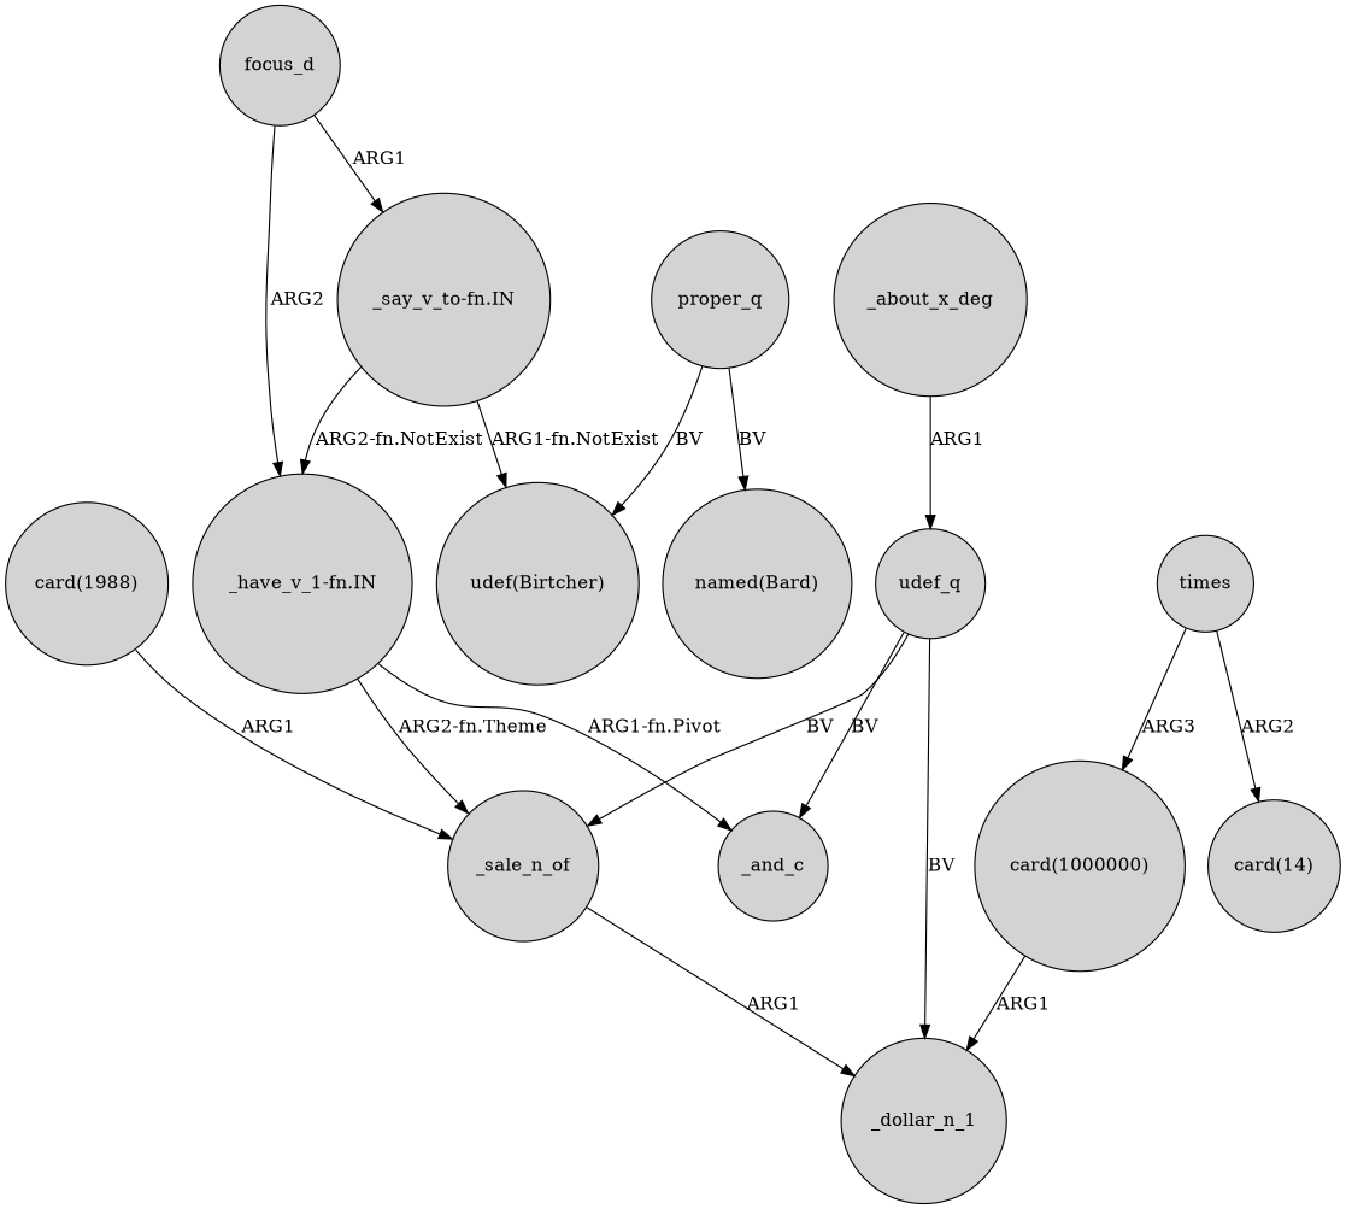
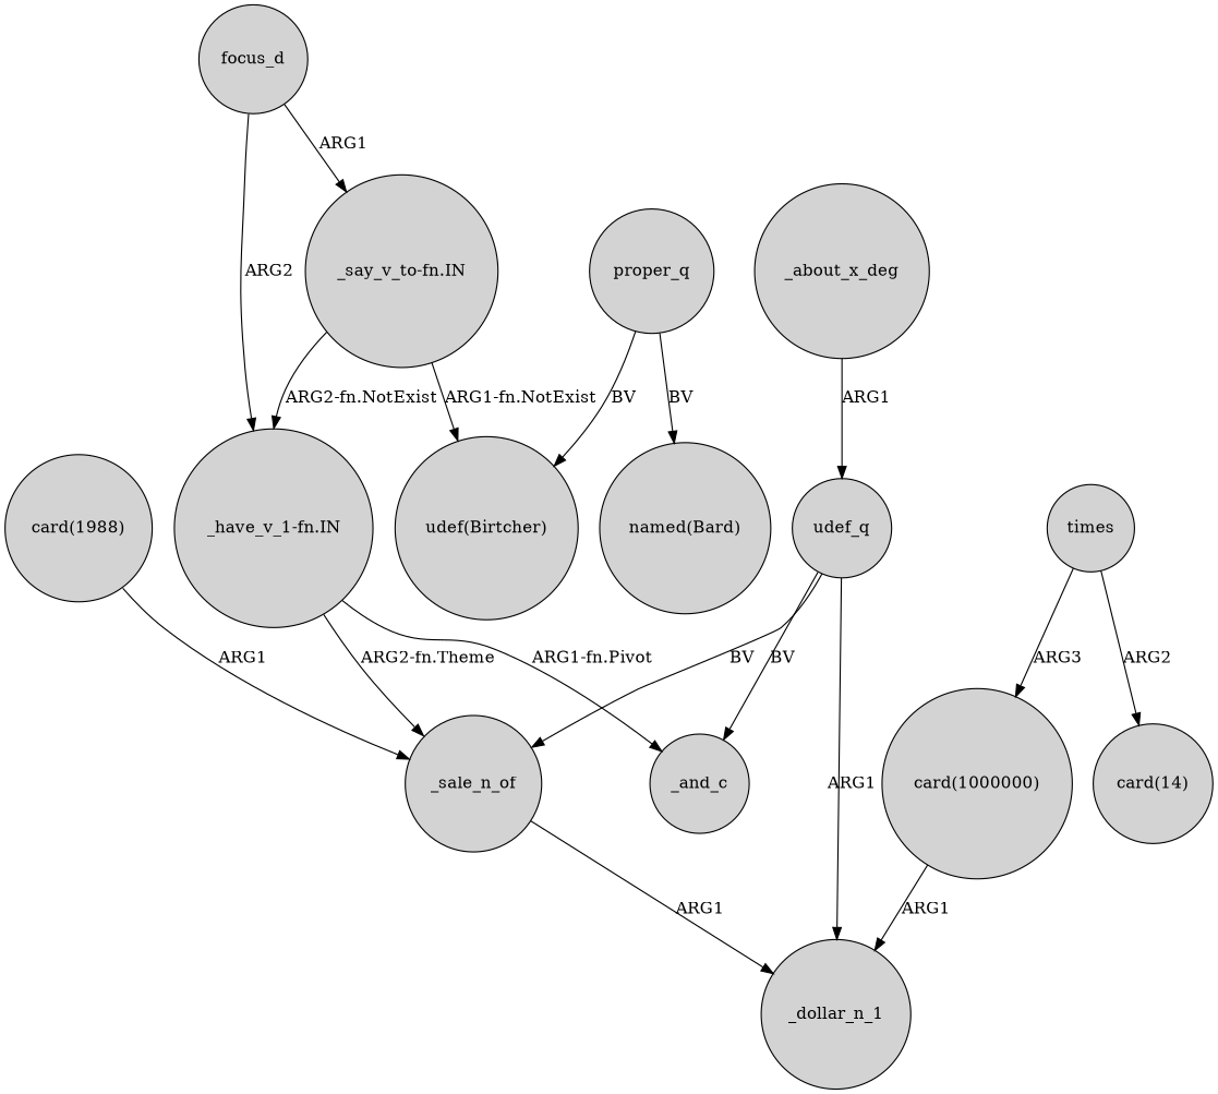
  digraph {
    node [shape=circle style=filled]
    "_say_v_to-fn.IN"
    "_have_v_1-fn.IN"
    n3 [label="udef(Birtcher)"]
    _sale_n_of
    _and_c
    _dollar_n_1
    proper_q
    "named(Bard)"
    "card(1988)"
    "card(1000000)"
    times
    "card(14)"
    _about_x_deg
    udef_q
    focus_d
    "_say_v_to-fn.IN" -> "_have_v_1-fn.IN" [label="ARG2-fn.NotExist"]
    "_say_v_to-fn.IN" -> n3 [label="ARG1-fn.NotExist"]
    "_have_v_1-fn.IN" -> _sale_n_of [label="ARG2-fn.Theme"]
    "_have_v_1-fn.IN" -> _and_c [label="ARG1-fn.Pivot"]
    _sale_n_of -> _dollar_n_1 [label=ARG1]
    proper_q -> n3 [label=BV]
    proper_q -> "named(Bard)" [label=BV]
    "card(1988)" -> _sale_n_of [label=ARG1]
    "card(1000000)" -> _dollar_n_1 [label=ARG1]
    times -> "card(1000000)" [label=ARG3]
    times -> "card(14)" [label=ARG2]
    _about_x_deg -> udef_q [label=ARG1]
    udef_q -> _sale_n_of [label=BV]
    udef_q -> _and_c [label=BV]
-   udef_q -> _dollar_n_1 [label=BV]
+   udef_q -> _dollar_n_1 [label=ARG1]
    focus_d -> "_say_v_to-fn.IN" [label=ARG1]
    focus_d -> "_have_v_1-fn.IN" [label=ARG2]
  }
